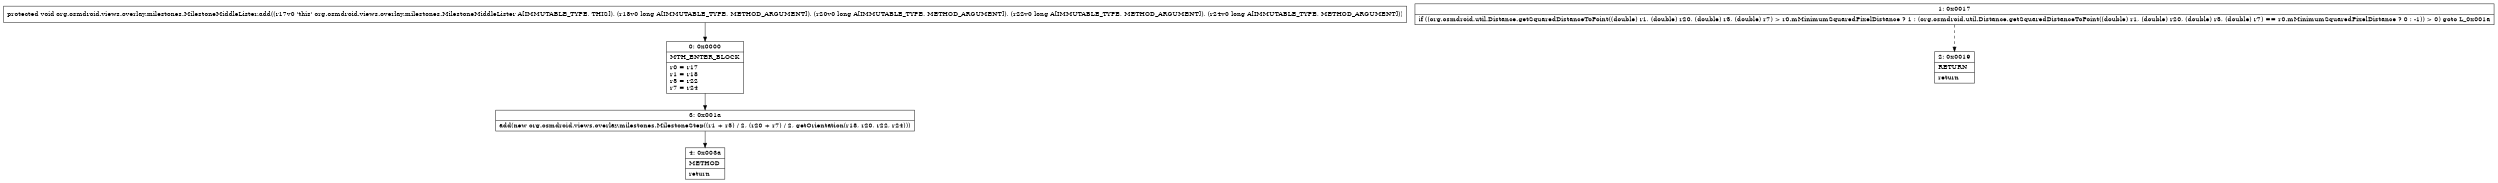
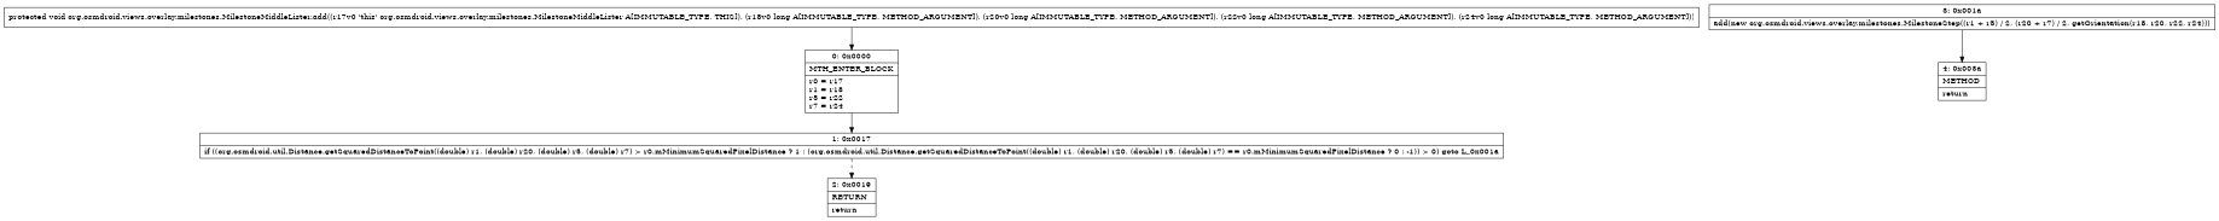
  digraph {
    node [shape=record]
    n1 [label="{0\:\ 0x0000|MTH_ENTER_BLOCK\l|r0 = r17\lr1 = r18\lr5 = r22\lr7 = r24\l}"]
    n2 [label="{1\:\ 0x0017|if ((org.osmdroid.util.Distance.getSquaredDistanceToPoint((double) r1, (double) r20, (double) r5, (double) r7) \> r0.mMinimumSquaredPixelDistance ? 1 : (org.osmdroid.util.Distance.getSquaredDistanceToPoint((double) r1, (double) r20, (double) r5, (double) r7) == r0.mMinimumSquaredPixelDistance ? 0 : \-1)) \> 0) goto L_0x001a\l}"]
    n3 [label="{2\:\ 0x0019|RETURN\l|return\l}"]
    n4 [label="{3\:\ 0x001a|add(new org.osmdroid.views.overlay.milestones.MilestoneStep((r1 + r5) \/ 2, (r20 + r7) \/ 2, getOrientation(r18, r20, r22, r24)))\l}"]
    n5 [label="{4\:\ 0x003a|METHOD\l|return\l}"]
    n6 [label="{protected void org.osmdroid.views.overlay.milestones.MilestoneMiddleLister.add((r17v0 'this' org.osmdroid.views.overlay.milestones.MilestoneMiddleLister A[IMMUTABLE_TYPE, THIS]), (r18v0 long A[IMMUTABLE_TYPE, METHOD_ARGUMENT]), (r20v0 long A[IMMUTABLE_TYPE, METHOD_ARGUMENT]), (r22v0 long A[IMMUTABLE_TYPE, METHOD_ARGUMENT]), (r24v0 long A[IMMUTABLE_TYPE, METHOD_ARGUMENT])) }"]
-   n1 -> n4
+   n1 -> n2
    n2 -> n3 [style=dashed]
    n4 -> n5
    n6 -> n1
  }
